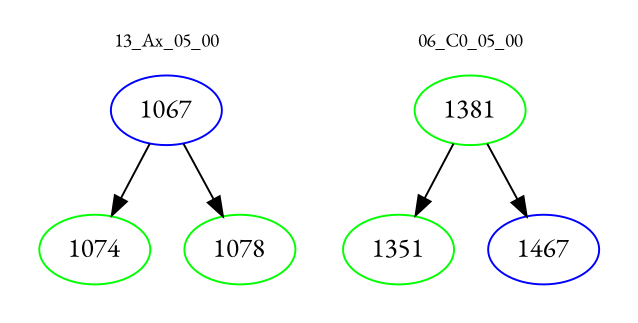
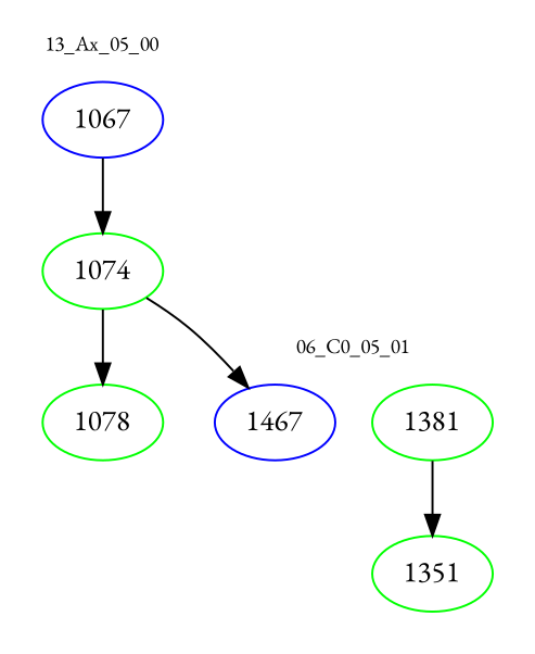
  digraph {
    fontname="EB Garamond"
    node [color=green fontname="EB Garamond"]
    edge [color=black fontname="EB Garamond"]
    n1 [label=1074]
    n2 [color=blue label=1067]
    n3 [label=1078]
    n4 [label=1381]
    n5 [label=1351]
    n6 [color=blue label=1467]
    subgraph cluster_1 {
      color=white
      fontsize=10
      label="13_Ax_05_00"
      n1
      n2
      n3
    }
    subgraph cluster_2 {
      color=white
      fontsize=10
-     label="06_C0_05_00"
+     label="06_C0_05_01"
      n4
      n5
      n6
    }
-   n2 -> n3
+   n1 -> n3
    n2 -> n1
    n4 -> n5
-   n4 -> n6
+   n1 -> n6
  }
